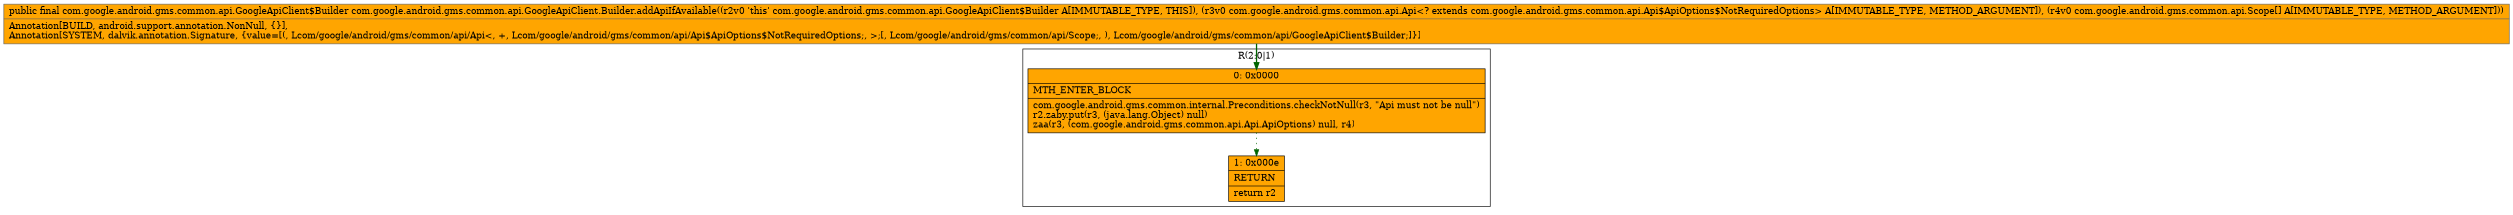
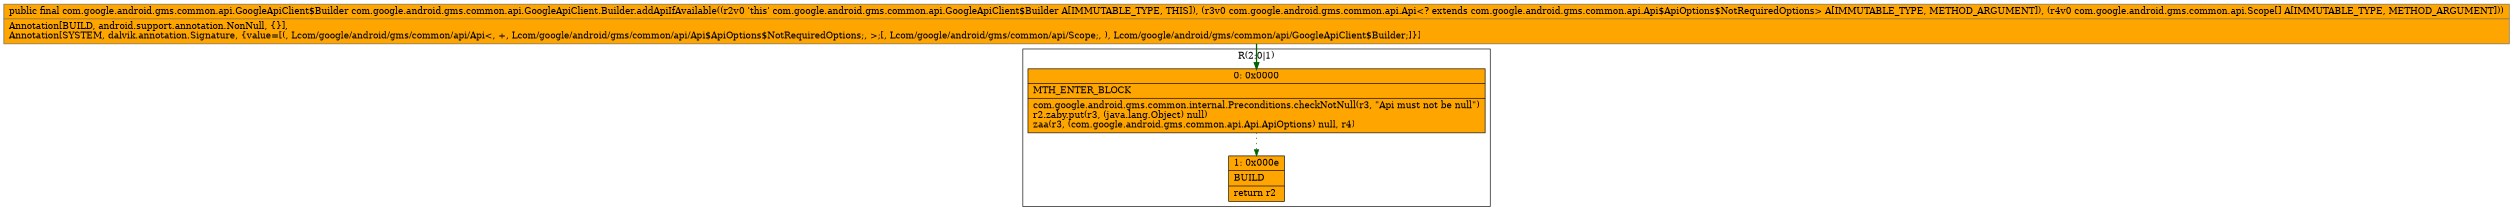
  digraph {
    node [color=black shape=record style=filled fillcolor=orange]
    edge [color=darkgreen]
    n1 [label="{0\:\ 0x0000|MTH_ENTER_BLOCK\l|com.google.android.gms.common.internal.Preconditions.checkNotNull(r3, \"Api must not be null\")\lr2.zaby.put(r3, (java.lang.Object) null)\lzaa(r3, (com.google.android.gms.common.api.Api.ApiOptions) null, r4)\l}"]
-   n2 [label="{1\:\ 0x000e|RETURN\l|return r2\l}"]
+   n2 [label="{1\:\ 0x000e|BUILD\l|return r2\l}"]
    n3 [label="{public final com.google.android.gms.common.api.GoogleApiClient$Builder com.google.android.gms.common.api.GoogleApiClient.Builder.addApiIfAvailable((r2v0 'this' com.google.android.gms.common.api.GoogleApiClient$Builder A[IMMUTABLE_TYPE, THIS]), (r3v0 com.google.android.gms.common.api.Api\<? extends com.google.android.gms.common.api.Api$ApiOptions$NotRequiredOptions\> A[IMMUTABLE_TYPE, METHOD_ARGUMENT]), (r4v0 com.google.android.gms.common.api.Scope[] A[IMMUTABLE_TYPE, METHOD_ARGUMENT]))  | Annotation[BUILD, android.support.annotation.NonNull, \{\}], \lAnnotation[SYSTEM, dalvik.annotation.Signature, \{value=[(, Lcom\/google\/android\/gms\/common\/api\/Api\<, +, Lcom\/google\/android\/gms\/common\/api\/Api$ApiOptions$NotRequiredOptions;, \>;[, Lcom\/google\/android\/gms\/common\/api\/Scope;, ), Lcom\/google\/android\/gms\/common\/api\/GoogleApiClient$Builder;]\}]\l}" color=gray40]
    subgraph cluster_1 {
      label="R(2:0|1)"
      n1
      n2
    }
    n1 -> n2 [style=dotted]
    n3 -> n1 [style=bold]
  }
